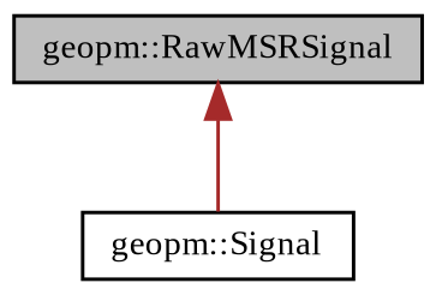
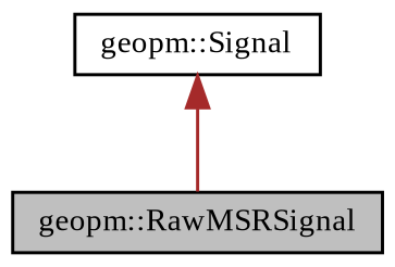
  digraph {
    fontname="Liberation Serif"
    node [color=black fontname="Liberation Serif" fontsize=10 shape=record style=filled]
    n1 [fillcolor=grey75 fontcolor=black height=0.2 label="geopm::RawMSRSignal" width=0.4]
    n2 [fillcolor=white height=0.2 label="geopm::Signal" width=0.4]
-   n1 -> n2 [color=brown dir=back fontname="Liberation Serif" fontsize=10 labelfontname=Helvetica labelfontsize=10 style=solid]
+   n2 -> n1 [color=brown dir=back fontname="Liberation Serif" fontsize=10 labelfontname=Helvetica labelfontsize=10 style=solid]
  }
